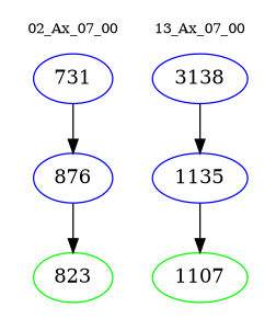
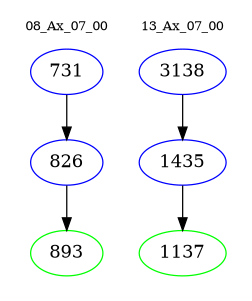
  digraph {
    node [color=blue]
    edge [color=black]
    n1 [label=731]
-   n2 [label=876]
-   n3 [color=green label=823]
+   n2 [label=826]
+   n3 [color=green label=893]
    n4 [label=3138]
-   n5 [label=1135]
-   n6 [color=green label=1107]
+   n5 [label=1435]
+   n6 [color=green label=1137]
    subgraph cluster_1 {
      color=white
      fontsize=10
-     label="02_Ax_07_00"
+     label="08_Ax_07_00"
      n1
      n2
      n3
    }
    subgraph cluster_2 {
      color=white
      fontsize=10
      label="13_Ax_07_00"
      n4
      n5
      n6
    }
    n1 -> n2
    n2 -> n3
    n4 -> n5
    n5 -> n6
  }
